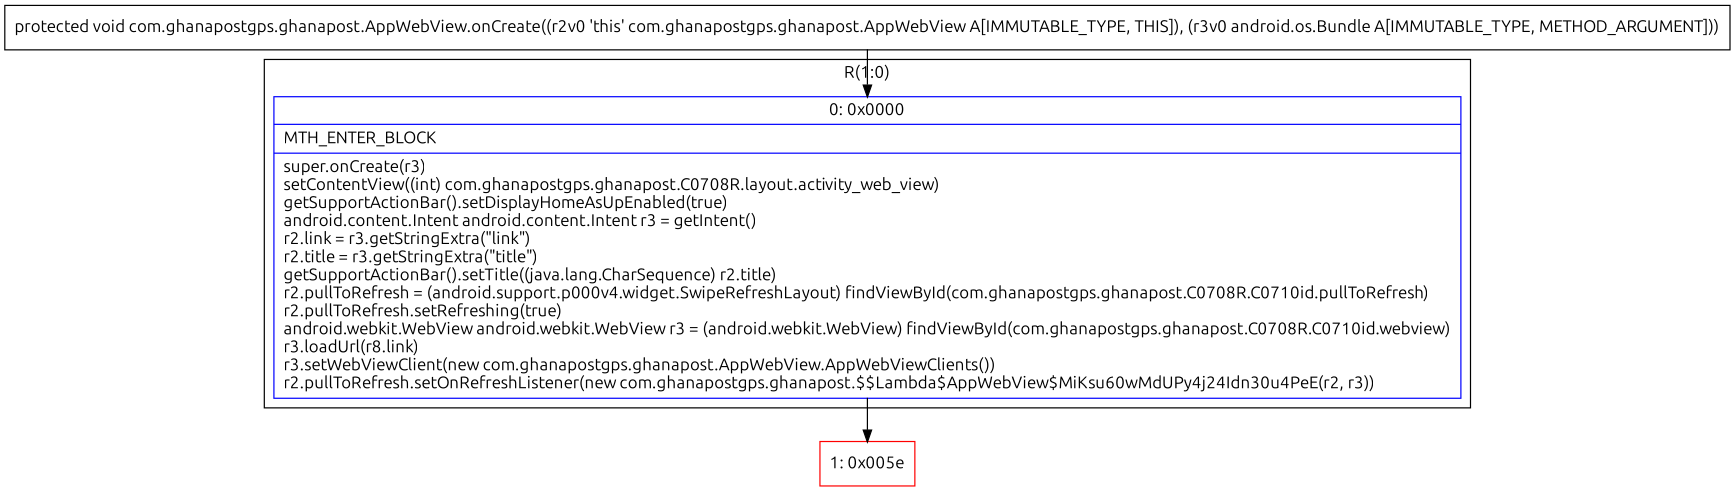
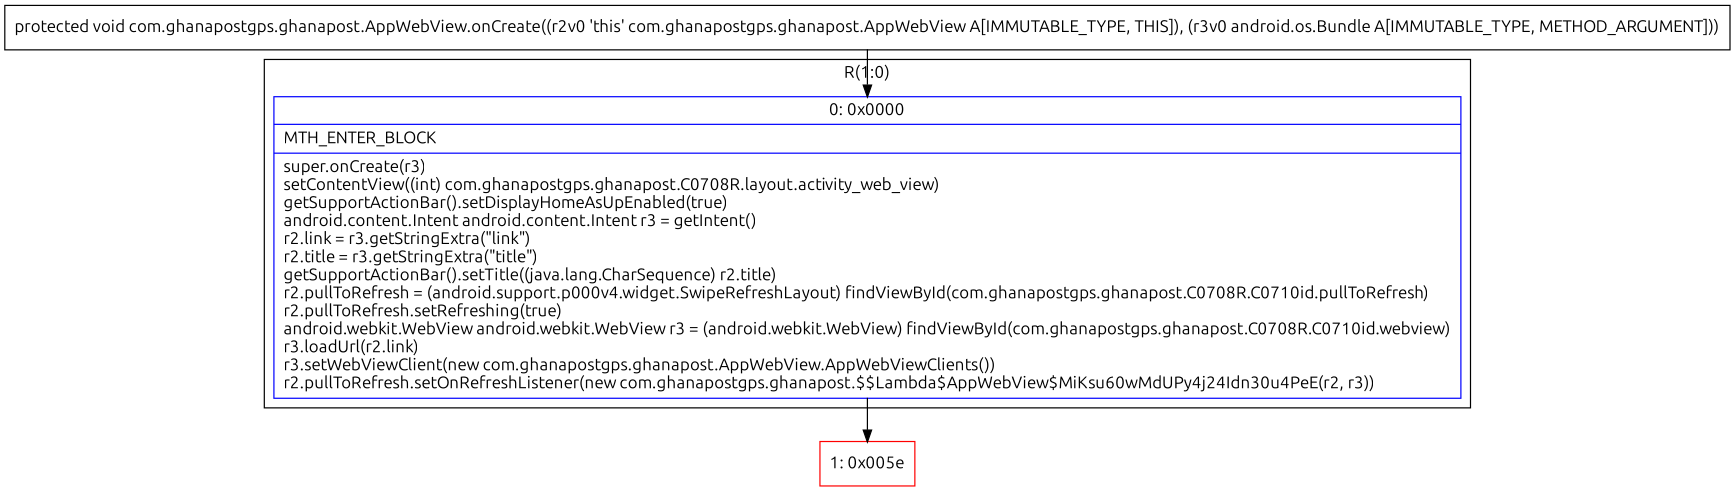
  digraph {
    fontname=Ubuntu
    node [shape=record fontname=Ubuntu]
    edge [fontname=Ubuntu]
-   n1 [color=blue label="{0\:\ 0x0000|MTH_ENTER_BLOCK\l|super.onCreate(r3)\lsetContentView((int) com.ghanapostgps.ghanapost.C0708R.layout.activity_web_view)\lgetSupportActionBar().setDisplayHomeAsUpEnabled(true)\landroid.content.Intent android.content.Intent r3 = getIntent()\lr2.link = r3.getStringExtra(\"link\")\lr2.title = r3.getStringExtra(\"title\")\lgetSupportActionBar().setTitle((java.lang.CharSequence) r2.title)\lr2.pullToRefresh = (android.support.p000v4.widget.SwipeRefreshLayout) findViewById(com.ghanapostgps.ghanapost.C0708R.C0710id.pullToRefresh)\lr2.pullToRefresh.setRefreshing(true)\landroid.webkit.WebView android.webkit.WebView r3 = (android.webkit.WebView) findViewById(com.ghanapostgps.ghanapost.C0708R.C0710id.webview)\lr3.loadUrl(r8.link)\lr3.setWebViewClient(new com.ghanapostgps.ghanapost.AppWebView.AppWebViewClients())\lr2.pullToRefresh.setOnRefreshListener(new com.ghanapostgps.ghanapost.$$Lambda$AppWebView$MiKsu60wMdUPy4j24Idn30u4PeE(r2, r3))\l}"]
+   n1 [color=blue label="{0\:\ 0x0000|MTH_ENTER_BLOCK\l|super.onCreate(r3)\lsetContentView((int) com.ghanapostgps.ghanapost.C0708R.layout.activity_web_view)\lgetSupportActionBar().setDisplayHomeAsUpEnabled(true)\landroid.content.Intent android.content.Intent r3 = getIntent()\lr2.link = r3.getStringExtra(\"link\")\lr2.title = r3.getStringExtra(\"title\")\lgetSupportActionBar().setTitle((java.lang.CharSequence) r2.title)\lr2.pullToRefresh = (android.support.p000v4.widget.SwipeRefreshLayout) findViewById(com.ghanapostgps.ghanapost.C0708R.C0710id.pullToRefresh)\lr2.pullToRefresh.setRefreshing(true)\landroid.webkit.WebView android.webkit.WebView r3 = (android.webkit.WebView) findViewById(com.ghanapostgps.ghanapost.C0708R.C0710id.webview)\lr3.loadUrl(r2.link)\lr3.setWebViewClient(new com.ghanapostgps.ghanapost.AppWebView.AppWebViewClients())\lr2.pullToRefresh.setOnRefreshListener(new com.ghanapostgps.ghanapost.$$Lambda$AppWebView$MiKsu60wMdUPy4j24Idn30u4PeE(r2, r3))\l}"]
    n2 [color=red label="{1\:\ 0x005e}"]
    n3 [label="{protected void com.ghanapostgps.ghanapost.AppWebView.onCreate((r2v0 'this' com.ghanapostgps.ghanapost.AppWebView A[IMMUTABLE_TYPE, THIS]), (r3v0 android.os.Bundle A[IMMUTABLE_TYPE, METHOD_ARGUMENT])) }"]
    subgraph cluster_1 {
      label="R(1:0)"
      n1
    }
    n1 -> n2
    n3 -> n1
  }
